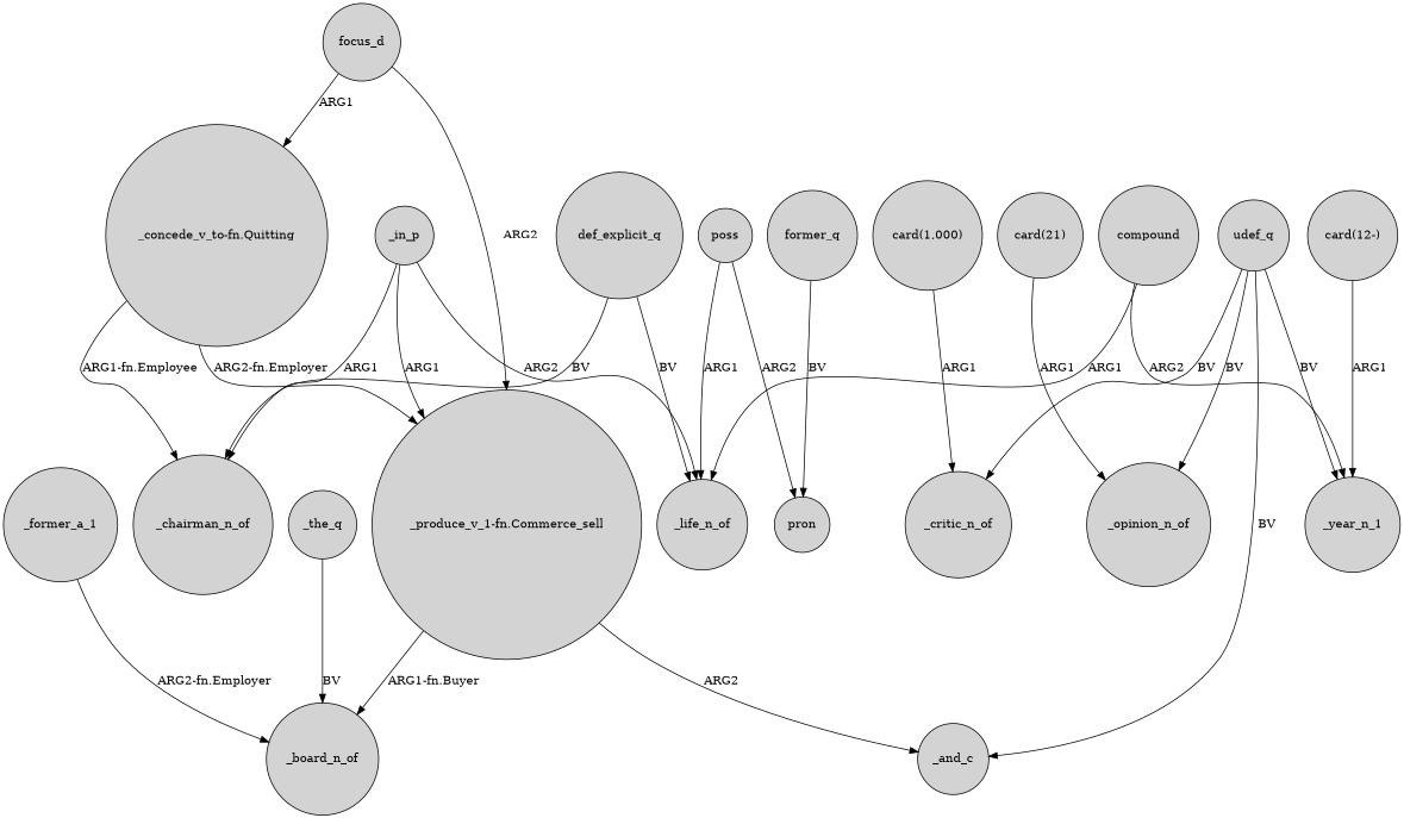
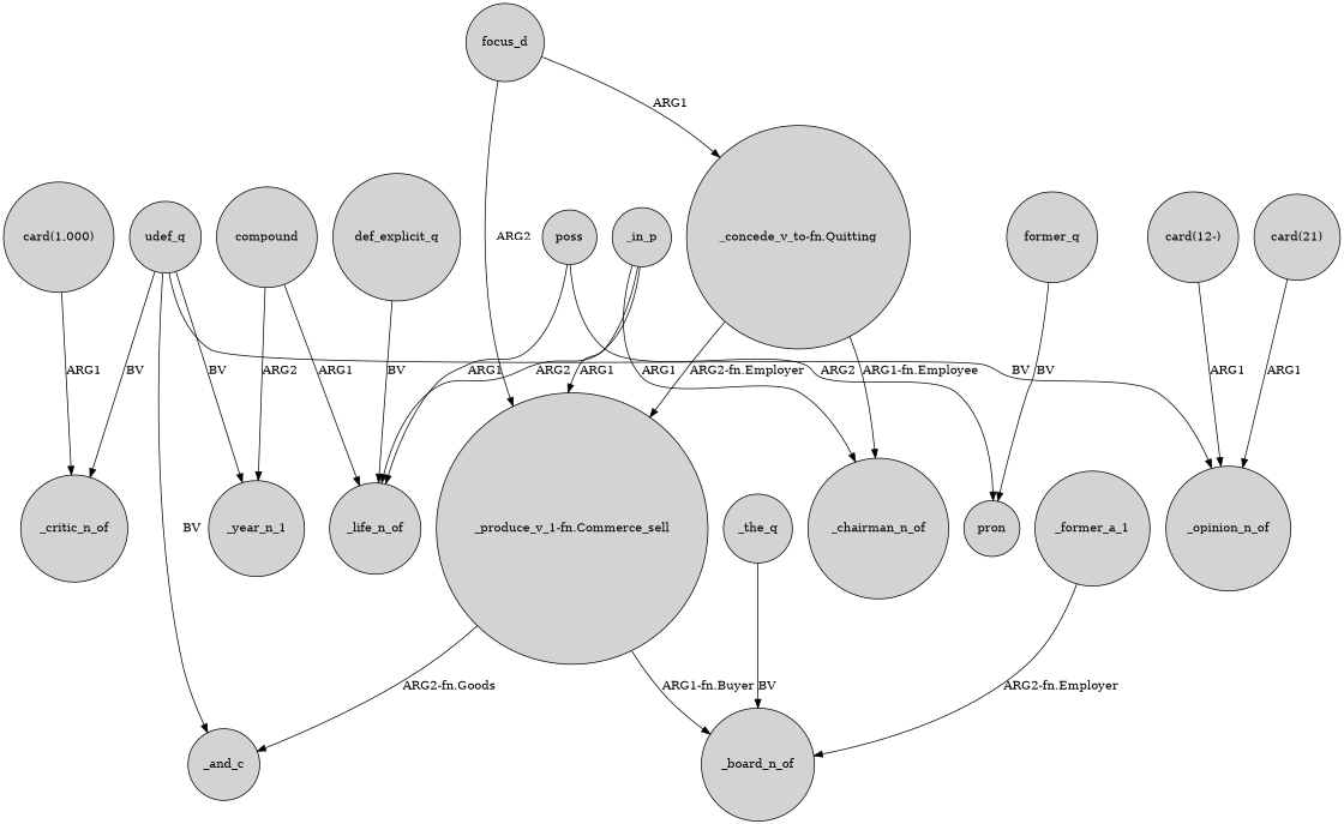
  digraph {
    node [shape=circle style=filled]
    "card(1,000)"
    _critic_n_of
    "_concede_v_to-fn.Quitting"
    _chairman_n_of
    "_produce_v_1-fn.Commerce_sell"
    _and_c
    _board_n_of
    compound
    _life_n_of
    _year_n_1
    poss
    pron
    udef_q
    _opinion_n_of
    _in_p
    def_explicit_q
    _the_q
    _former_a_1
    n19 [label=former_q]
    "card(12-)"
    focus_d
    "card(21)"
    "card(1,000)" -> _critic_n_of [label=ARG1]
    "_concede_v_to-fn.Quitting" -> _chairman_n_of [label="ARG1-fn.Employee"]
    "_concede_v_to-fn.Quitting" -> "_produce_v_1-fn.Commerce_sell" [label="ARG2-fn.Employer"]
-   "_produce_v_1-fn.Commerce_sell" -> _and_c [label=ARG2]
+   "_produce_v_1-fn.Commerce_sell" -> _and_c [label="ARG2-fn.Goods"]
    "_produce_v_1-fn.Commerce_sell" -> _board_n_of [label="ARG1-fn.Buyer"]
    compound -> _life_n_of [label=ARG1]
    compound -> _year_n_1 [label=ARG2]
    poss -> _life_n_of [label=ARG1]
    poss -> pron [label=ARG2]
    udef_q -> _critic_n_of [label=BV]
    udef_q -> _and_c [label=BV]
    udef_q -> _year_n_1 [label=BV]
    udef_q -> _opinion_n_of [label=BV]
    _in_p -> _chairman_n_of [label=ARG1]
    _in_p -> "_produce_v_1-fn.Commerce_sell" [label=ARG1]
    _in_p -> _life_n_of [label=ARG2]
-   def_explicit_q -> _chairman_n_of [label=BV]
    def_explicit_q -> _life_n_of [label=BV]
    _the_q -> _board_n_of [label=BV]
    _former_a_1 -> _board_n_of [label="ARG2-fn.Employer"]
    n19 -> pron [label=BV]
-   "card(12-)" -> _year_n_1 [label=ARG1]
+   "card(12-)" -> _opinion_n_of [label=ARG1]
    focus_d -> "_concede_v_to-fn.Quitting" [label=ARG1]
    focus_d -> "_produce_v_1-fn.Commerce_sell" [label=ARG2]
    "card(21)" -> _opinion_n_of [label=ARG1]
  }
